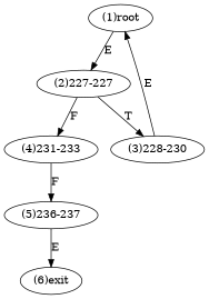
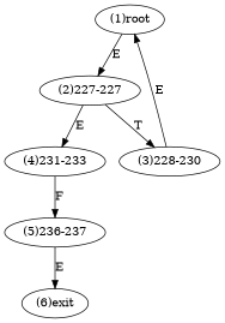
  digraph {
    n1 [label="(1)root"]
    n2 [label="(2)227-227"]
    n3 [label="(3)228-230"]
    n4 [label="(4)231-233"]
    n5 [label="(5)236-237"]
    n6 [label="(6)exit"]
    n1 -> n2 [label=E]
    n2 -> n3 [label=T]
-   n2 -> n4 [label=F]
+   n2 -> n4 [label=E]
    n3 -> n1 [label=E]
    n4 -> n5 [label=F]
    n5 -> n6 [label=E]
  }
